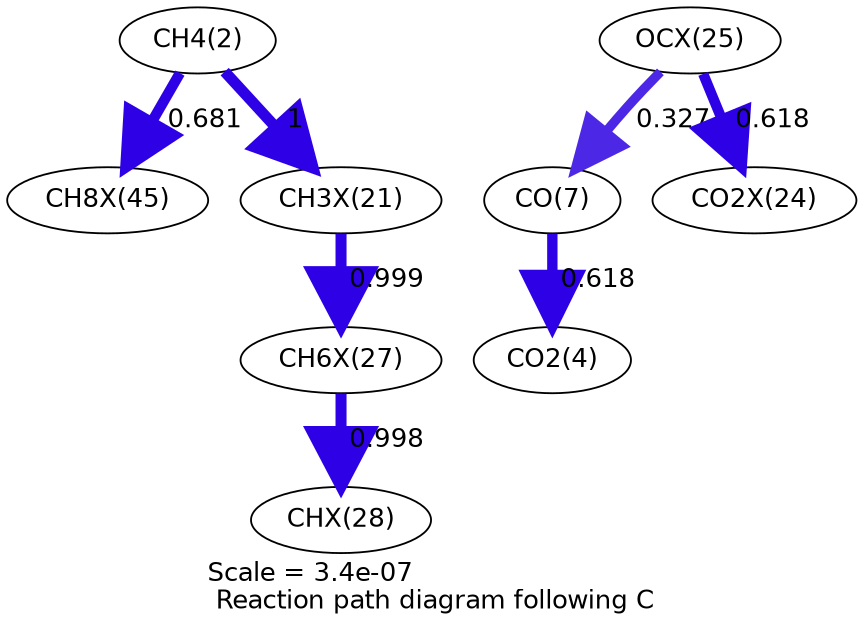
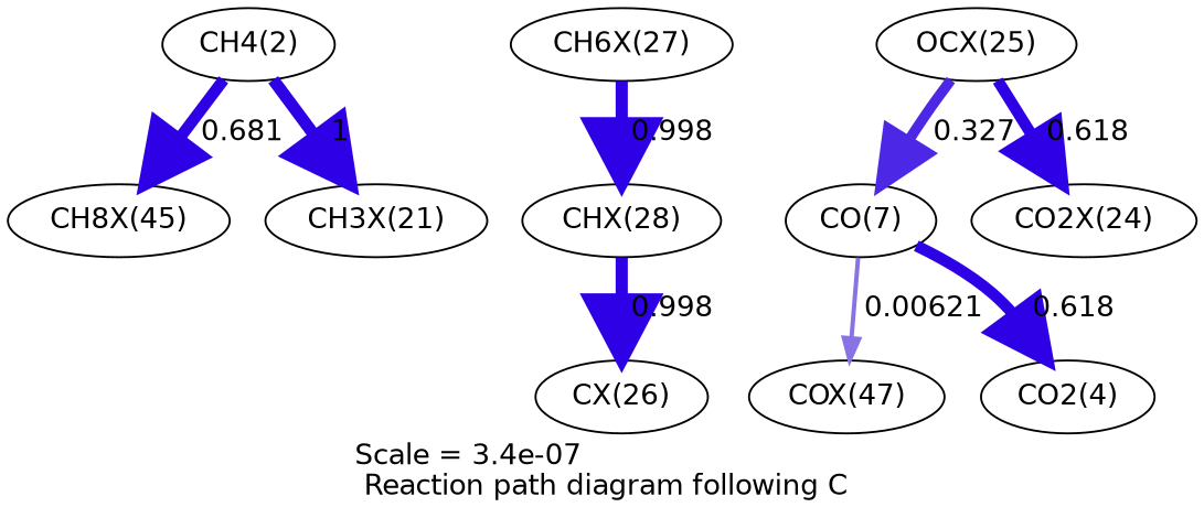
  digraph {
    fontname=Helvetica
    label="Scale = 3.4e-07\l Reaction path diagram following C"
    node [fontname=Helvetica]
    edge [arrowsize=3 color="0.7, 1.5, 0.9" fontname=Helvetica penwidth=6]
    n1 [label="CH4(2)"]
    n2 [label="CH8X(45)"]
    n3 [label="CH3X(21)"]
    n4 [label="CH6X(27)"]
    n5 [label="CHX(28)"]
+   n6 [label="CX(26)"]
    n7 [label="OCX(25)"]
    n8 [label="CO(7)"]
    n9 [label="CO2X(24)"]
+   n10 [label="COX(47)"]
    n11 [label="CO2(4)"]
    n1 -> n2 [arrowsize=2.85 color="0.7, 1.18, 0.9" label=" 0.681" penwidth=5.71]
    n1 -> n3 [label=" 1"]
-   n3 -> n4 [label=" 0.999"]
    n4 -> n5 [label=" 0.998"]
+   n5 -> n6 [label=" 0.998"]
    n7 -> n8 [arrowsize=2.58 color="0.7, 0.827, 0.9" label=" 0.327" penwidth=5.16]
    n7 -> n9 [arrowsize=2.82 color="0.7, 1.12, 0.9" label=" 0.618" penwidth=5.64]
+   n8 -> n10 [arrowsize=1.08 color="0.7, 0.506, 0.9" label=" 0.00621" penwidth=2.16]
    n8 -> n11 [arrowsize=2.82 color="0.7, 1.12, 0.9" label=" 0.618" penwidth=5.64]
  }
